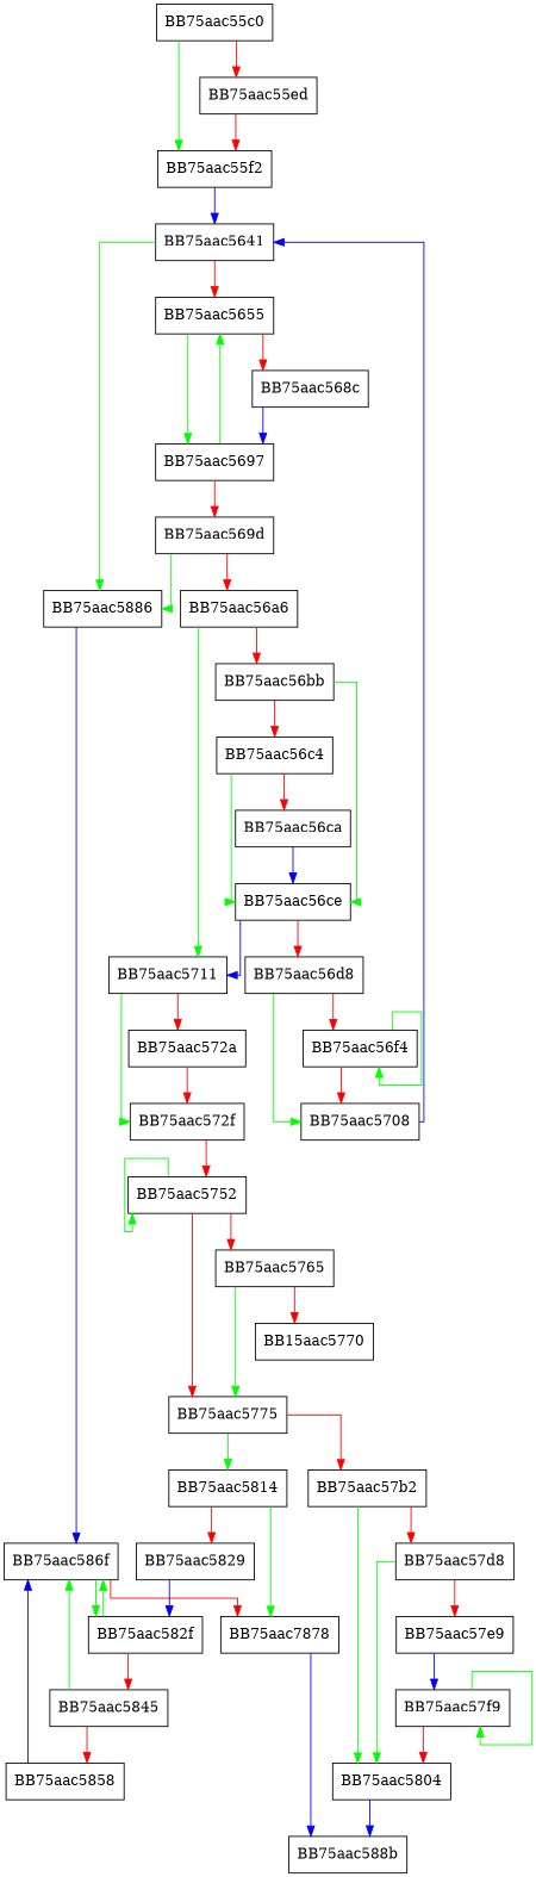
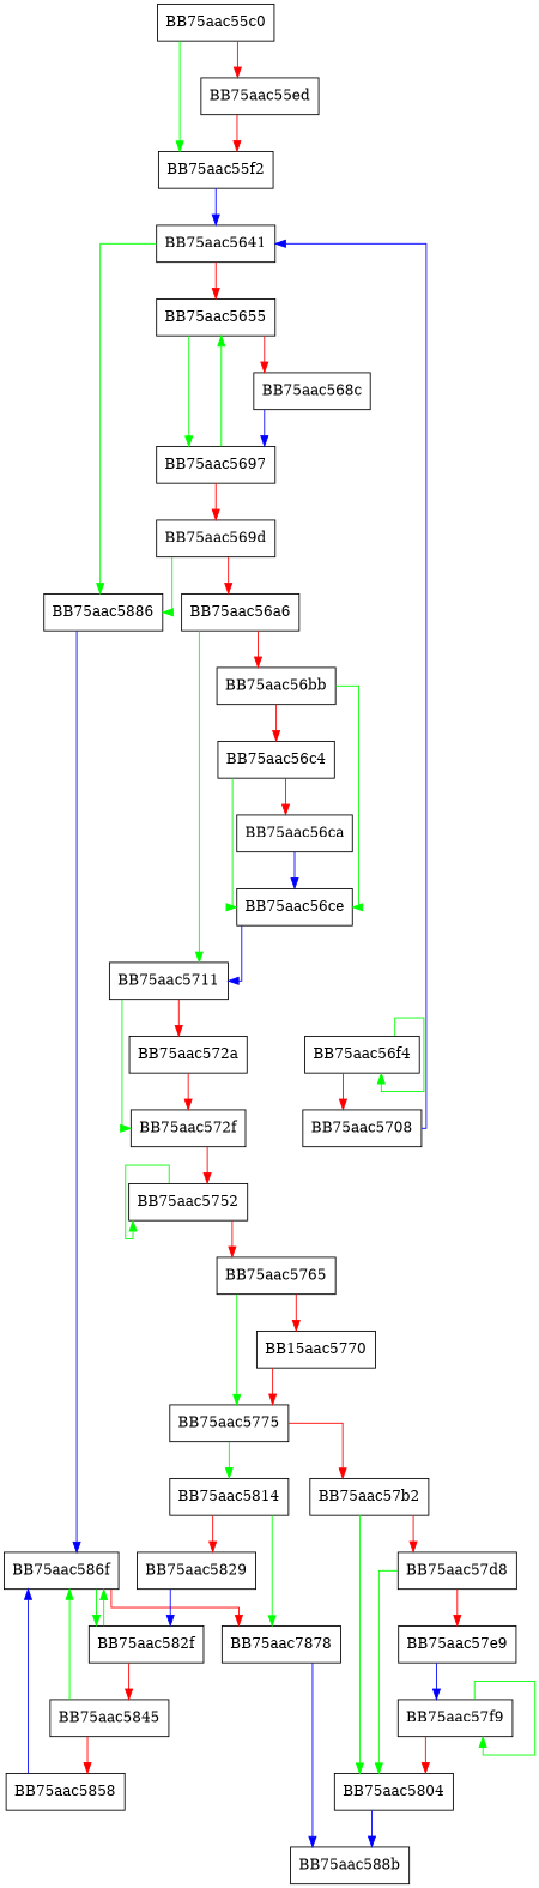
  digraph {
    splines=ortho
    node [shape=box]
    edge [color=red]
    BB75aac55c0
    BB75aac55f2
    BB75aac55ed
    BB75aac5641
    BB75aac5886
    BB75aac5655
    BB75aac586f
    BB75aac5697
    BB75aac568c
    BB75aac569d
    BB75aac56a6
    BB75aac5711
    BB75aac56bb
    BB75aac572f
    BB75aac572a
    BB75aac56ce
    BB75aac56c4
    BB75aac5752
-   BB75aac56d8
    BB75aac56ca
    BB75aac5708
    BB75aac56f4
    BB75aac5765
    BB75aac5775
    n25 [label=BB15aac5770]
    BB75aac5814
    BB75aac57b2
    n28 [label=BB75aac7878]
    BB75aac5829
    BB75aac5804
    BB75aac57d8
    BB75aac588b
    BB75aac582f
    BB75aac57e9
    BB75aac57f9
    BB75aac5845
    BB75aac5858
    BB75aac55c0 -> BB75aac55f2 [color=green]
    BB75aac55c0 -> BB75aac55ed
    BB75aac55f2 -> BB75aac5641 [color=blue]
    BB75aac55ed -> BB75aac55f2
    BB75aac5641 -> BB75aac5886 [color=green]
    BB75aac5641 -> BB75aac5655
    BB75aac5886 -> BB75aac586f [color=blue]
    BB75aac5655 -> BB75aac5697 [color=green]
    BB75aac5655 -> BB75aac568c
    BB75aac586f -> n28
    BB75aac586f -> BB75aac582f [color=green]
    BB75aac5697 -> BB75aac5655 [color=green]
    BB75aac5697 -> BB75aac569d
    BB75aac568c -> BB75aac5697 [color=blue]
    BB75aac569d -> BB75aac5886 [color=green]
    BB75aac569d -> BB75aac56a6
    BB75aac56a6 -> BB75aac5711 [color=green]
    BB75aac56a6 -> BB75aac56bb
    BB75aac5711 -> BB75aac572f [color=green]
    BB75aac5711 -> BB75aac572a
    BB75aac56bb -> BB75aac56ce [color=green]
    BB75aac56bb -> BB75aac56c4
    BB75aac572f -> BB75aac5752
    BB75aac572a -> BB75aac572f
    BB75aac56ce -> BB75aac5711 [color=blue]
-   BB75aac56ce -> BB75aac56d8
    BB75aac56c4 -> BB75aac56ce [color=green]
    BB75aac56c4 -> BB75aac56ca
    BB75aac5752 -> BB75aac5752 [color=green]
    BB75aac5752 -> BB75aac5765
-   BB75aac56d8 -> BB75aac5708 [color=green]
-   BB75aac56d8 -> BB75aac56f4
    BB75aac56ca -> BB75aac56ce [color=blue]
    BB75aac5708 -> BB75aac5641 [color=blue]
    BB75aac56f4 -> BB75aac5708
    BB75aac56f4 -> BB75aac56f4 [color=green]
    BB75aac5765 -> BB75aac5775 [color=green]
    BB75aac5765 -> n25
    BB75aac5775 -> BB75aac5814 [color=green]
    BB75aac5775 -> BB75aac57b2
-   BB75aac5752 -> BB75aac5775
+   n25 -> BB75aac5775
    BB75aac5814 -> n28 [color=green]
    BB75aac5814 -> BB75aac5829
    BB75aac57b2 -> BB75aac5804 [color=green]
    BB75aac57b2 -> BB75aac57d8
    n28 -> BB75aac588b [color=blue]
    BB75aac5829 -> BB75aac582f [color=blue]
    BB75aac5804 -> BB75aac588b [color=blue]
    BB75aac57d8 -> BB75aac5804 [color=green]
    BB75aac57d8 -> BB75aac57e9
    BB75aac582f -> BB75aac586f [color=green]
    BB75aac582f -> BB75aac5845
    BB75aac57e9 -> BB75aac57f9 [color=blue]
    BB75aac57f9 -> BB75aac5804
    BB75aac57f9 -> BB75aac57f9 [color=green]
    BB75aac5845 -> BB75aac586f [color=green]
    BB75aac5845 -> BB75aac5858
    BB75aac5858 -> BB75aac586f [color=blue]
  }
